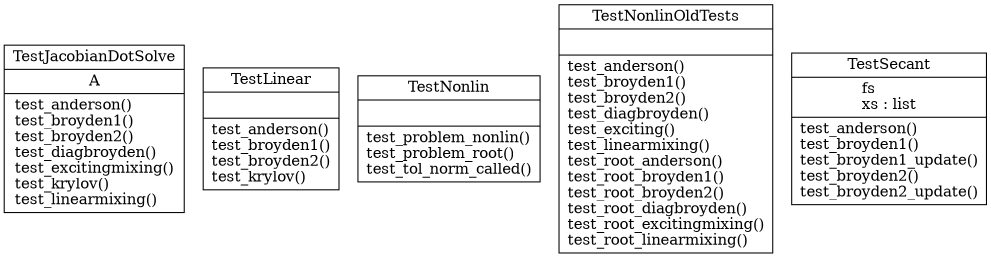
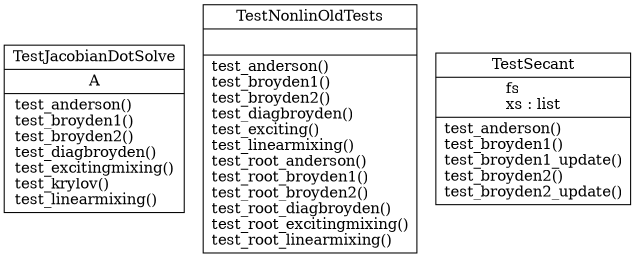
  digraph {
    rankdir=BT
    node [color=black fontcolor=black shape=record style=solid]
    n1 [label=<{TestJacobianDotSolve|A<br ALIGN="LEFT"/>|test_anderson()<br ALIGN="LEFT"/>test_broyden1()<br ALIGN="LEFT"/>test_broyden2()<br ALIGN="LEFT"/>test_diagbroyden()<br ALIGN="LEFT"/>test_excitingmixing()<br ALIGN="LEFT"/>test_krylov()<br ALIGN="LEFT"/>test_linearmixing()<br ALIGN="LEFT"/>}>]
-   n2 [label=<{TestLinear|<br ALIGN="LEFT"/>|test_anderson()<br ALIGN="LEFT"/>test_broyden1()<br ALIGN="LEFT"/>test_broyden2()<br ALIGN="LEFT"/>test_krylov()<br ALIGN="LEFT"/>}>]
-   n3 [label=<{TestNonlin|<br ALIGN="LEFT"/>|test_problem_nonlin()<br ALIGN="LEFT"/>test_problem_root()<br ALIGN="LEFT"/>test_tol_norm_called()<br ALIGN="LEFT"/>}>]
    n4 [label=<{TestNonlinOldTests|<br ALIGN="LEFT"/>|test_anderson()<br ALIGN="LEFT"/>test_broyden1()<br ALIGN="LEFT"/>test_broyden2()<br ALIGN="LEFT"/>test_diagbroyden()<br ALIGN="LEFT"/>test_exciting()<br ALIGN="LEFT"/>test_linearmixing()<br ALIGN="LEFT"/>test_root_anderson()<br ALIGN="LEFT"/>test_root_broyden1()<br ALIGN="LEFT"/>test_root_broyden2()<br ALIGN="LEFT"/>test_root_diagbroyden()<br ALIGN="LEFT"/>test_root_excitingmixing()<br ALIGN="LEFT"/>test_root_linearmixing()<br ALIGN="LEFT"/>}>]
    n5 [label=<{TestSecant|fs<br ALIGN="LEFT"/>xs : list<br ALIGN="LEFT"/>|test_anderson()<br ALIGN="LEFT"/>test_broyden1()<br ALIGN="LEFT"/>test_broyden1_update()<br ALIGN="LEFT"/>test_broyden2()<br ALIGN="LEFT"/>test_broyden2_update()<br ALIGN="LEFT"/>}>]
  }
